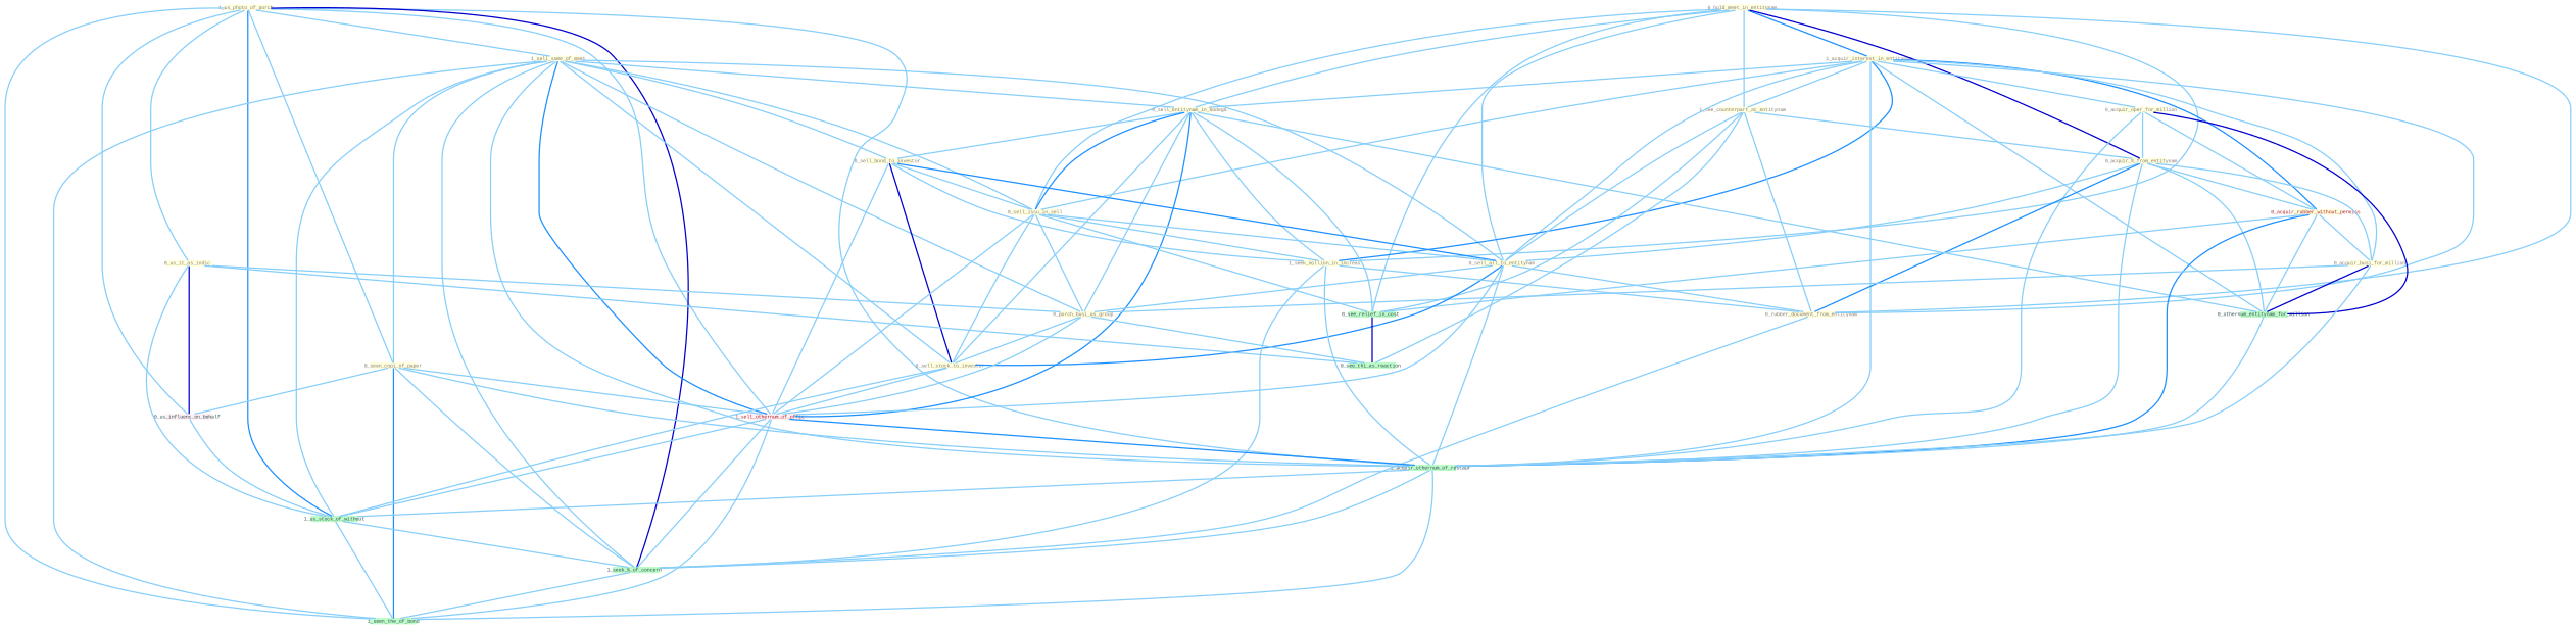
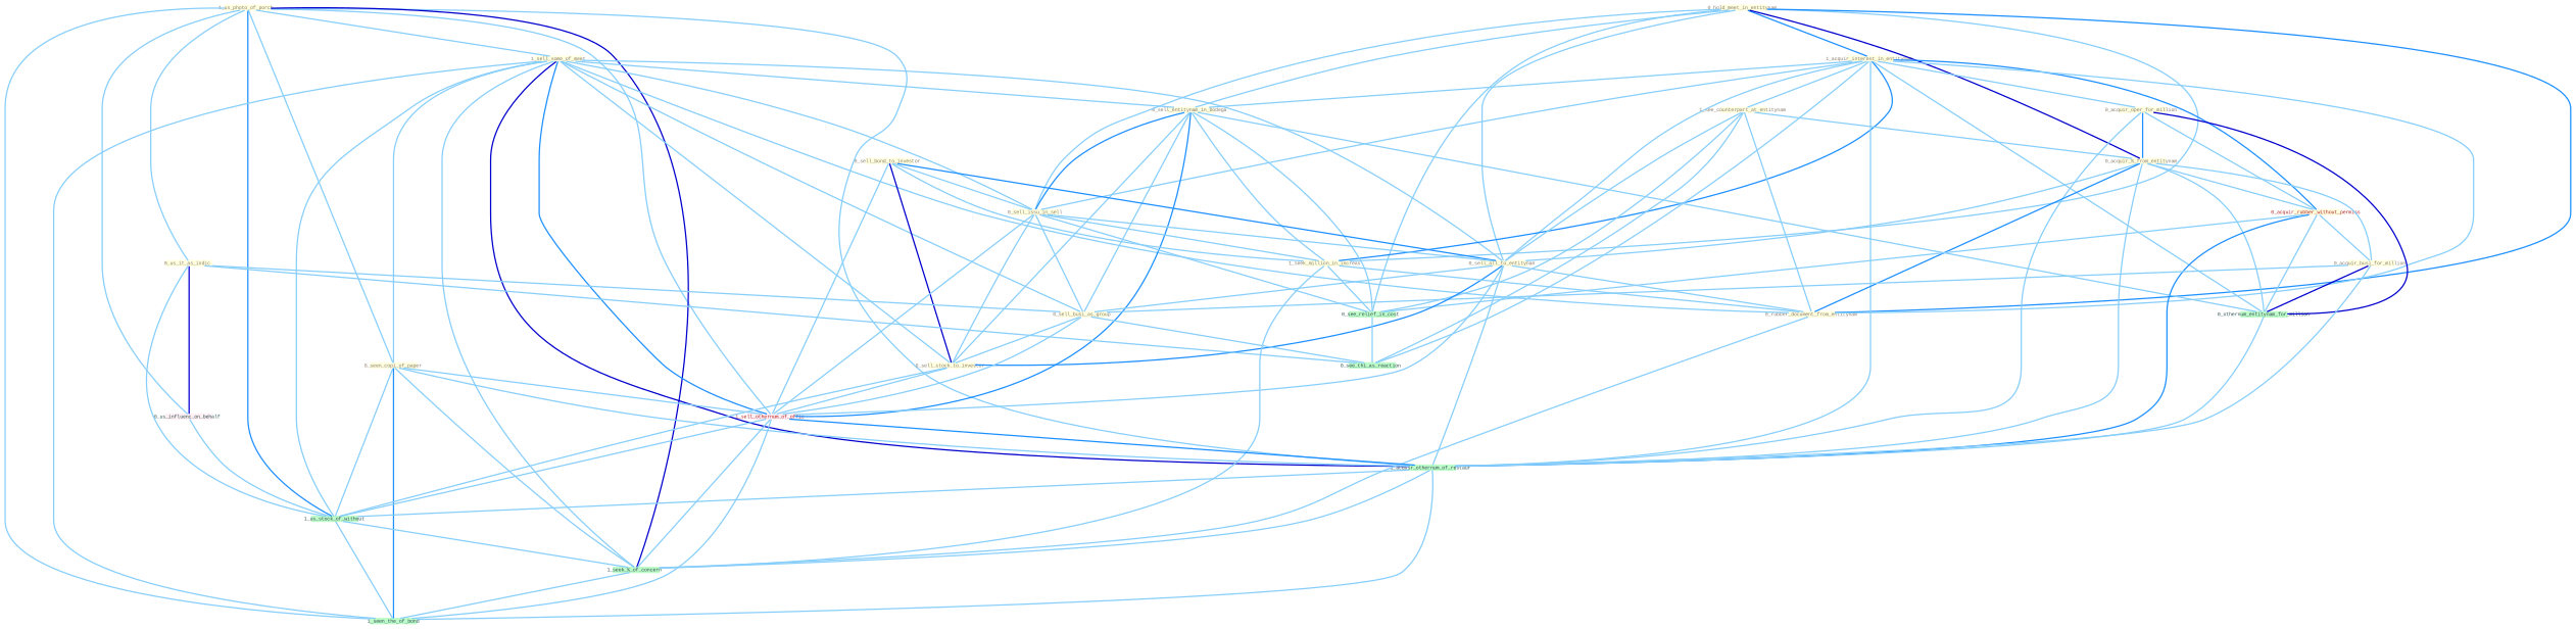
  graph {
    fontname="Liberation Mono"
    node [color="#ffffe0" fixedsize=true fontcolor="#8b7d6b" fontname="Liberation Mono" fontsize=4 shape=polygon style=filled]
    edge [color="#87cefa" fontname="Liberation Mono" w=1]
    "1_us_photo_of_porch " [height=.06 width=.5]
    n2 [height=.06 label="1_sell_some_of_meet" width=.5]
    "0_hold_meet_in_entitynam " [height=.06 width=.5]
    "1_acquir_interest_in_entitynam " [height=.06 width=.5]
    "0_acquir_oper_for_million " [height=.06 width=.5]
    "0_sell_entitynam_in_bodega " [height=.06 width=.5]
    "0_sell_bond_to_investor " [height=.06 width=.5]
    "1_see_counterpart_at_entitynam " [height=.06 width=.5]
    n9 [height=.06 label="0_sell_issu_in_sell" width=.5]
    "0_acquir_%_from_entitynam " [height=.06 width=.5]
    "0_acquir_rubber_without_permiss " [fontcolor="#b22222" height=.06 width=.5]
    n12 [height=.06 label="8_seen_copi_of_paper" width=.5]
    "0_acquir_busi_for_million " [height=.06 width=.5]
    "0_sell_all_to_entitynam " [height=.06 width=.5]
    "1_seek_million_in_increas " [height=.06 width=.5]
    "0_us_it_as_indic " [height=.06 width=.5]
-   "0_sell_busi_as_group " [height=.06 width=.5 label="0_porch_busi_as_group"]
+   "0_sell_busi_as_group " [height=.06 width=.5]
    n18 [height=.06 label="0_rubber_document_from_entitynam" width=.5]
    "0_sell_stock_to_investor " [height=.06 width=.5]
    "1_sell_othernum_of_offic " [color="#fff0f5" fontcolor="#b22222" height=.06 width=.5]
    "0_us_influenc_on_behalf " [color="#fff0f5" fontcolor="#2f4f4f" height=.06 width=.5]
    "1_acquir_othernum_of_restaur " [color="#BDFCC9" fontcolor="#2f4f4f" height=.06 width=.5]
    n23 [color="#BDFCC9" fontcolor="#2f4f4f" height=.06 label="1_us_stock_of_without" width=.5]
    "1_seek_%_of_concern " [color="#BDFCC9" fontcolor="#2f4f4f" height=.06 width=.5]
    n25 [color="#BDFCC9" fontcolor="#2f4f4f" height=.06 label="1_seen_the_of_bond" width=.5]
    "0_see_relief_in_cost " [color="#BDFCC9" fontcolor="#2f4f4f" height=.06 width=.5]
    n27 [color="#BDFCC9" fontcolor="#2f4f4f" height=.06 label="0_othernum_entitynam_for_million" width=.5]
    "0_see_thi_as_reaction " [color="#BDFCC9" fontcolor="#2f4f4f" height=.06 width=.5]
    subgraph sub_1 {
      "1_us_photo_of_porch "
      n2
      "0_hold_meet_in_entitynam "
      "1_acquir_interest_in_entitynam "
      "0_acquir_oper_for_million "
      "0_sell_entitynam_in_bodega "
      "0_sell_bond_to_investor "
      "1_see_counterpart_at_entitynam "
      n9
      "0_acquir_%_from_entitynam "
      "0_acquir_rubber_without_permiss "
      n12
      "0_acquir_busi_for_million "
      "0_sell_all_to_entitynam "
      "1_seek_million_in_increas "
      "0_us_it_as_indic "
      "0_sell_busi_as_group "
      n18
      "0_sell_stock_to_investor "
    }
    subgraph sub_2 {
      "1_sell_othernum_of_offic "
      "0_us_influenc_on_behalf "
    }
    "1_us_photo_of_porch " -- n2
    "1_us_photo_of_porch " -- n12
    "1_us_photo_of_porch " -- "0_us_it_as_indic "
    "1_us_photo_of_porch " -- "1_sell_othernum_of_offic "
    "1_us_photo_of_porch " -- "0_us_influenc_on_behalf "
    "1_us_photo_of_porch " -- "1_acquir_othernum_of_restaur "
    "1_us_photo_of_porch " -- n23 [color="#1e90ff" w=2]
    "1_us_photo_of_porch " -- "1_seek_%_of_concern " [color="#0000cd"]
    "1_us_photo_of_porch " -- n25
    n2 -- "0_sell_entitynam_in_bodega "
-   n2 -- "0_sell_bond_to_investor "
+   n2 -- n18
    n2 -- n9
    n2 -- n12
    n2 -- "0_sell_all_to_entitynam "
    n2 -- "0_sell_busi_as_group "
    n2 -- "0_sell_stock_to_investor "
    n2 -- "1_sell_othernum_of_offic " [color="#1e90ff" w=2]
-   n2 -- "1_acquir_othernum_of_restaur "
+   n2 -- "1_acquir_othernum_of_restaur " [color="#0000cd"]
    n2 -- n23
    n2 -- "1_seek_%_of_concern "
    n2 -- n25
    "0_hold_meet_in_entitynam " -- "1_acquir_interest_in_entitynam " [color="#1e90ff" w=2]
    "0_hold_meet_in_entitynam " -- "0_sell_entitynam_in_bodega "
-   "0_hold_meet_in_entitynam " -- "1_see_counterpart_at_entitynam "
    "0_hold_meet_in_entitynam " -- n9
    "0_hold_meet_in_entitynam " -- "0_acquir_%_from_entitynam " [color="#0000cd"]
    "0_hold_meet_in_entitynam " -- "0_sell_all_to_entitynam "
    "0_hold_meet_in_entitynam " -- "1_seek_million_in_increas "
-   "0_hold_meet_in_entitynam " -- n18
+   "0_hold_meet_in_entitynam " -- n18 [color="#1e90ff"]
    "0_hold_meet_in_entitynam " -- "0_see_relief_in_cost "
    "1_acquir_interest_in_entitynam " -- "0_acquir_oper_for_million "
    "1_acquir_interest_in_entitynam " -- "0_sell_entitynam_in_bodega "
    "1_acquir_interest_in_entitynam " -- "1_see_counterpart_at_entitynam "
    "1_acquir_interest_in_entitynam " -- n9
    "1_acquir_interest_in_entitynam " -- "0_acquir_rubber_without_permiss " [color="#1e90ff"]
-   "1_acquir_interest_in_entitynam " -- "0_acquir_busi_for_million "
+   "1_acquir_interest_in_entitynam " -- "0_see_thi_as_reaction "
    "1_acquir_interest_in_entitynam " -- "0_sell_all_to_entitynam "
    "1_acquir_interest_in_entitynam " -- "1_seek_million_in_increas " [color="#1e90ff"]
    "1_acquir_interest_in_entitynam " -- n18
    "1_acquir_interest_in_entitynam " -- "1_acquir_othernum_of_restaur "
    "1_acquir_interest_in_entitynam " -- n27
-   "0_acquir_oper_for_million " -- "0_acquir_%_from_entitynam "
+   "0_acquir_oper_for_million " -- "0_acquir_%_from_entitynam " [color="#1e90ff"]
    "0_acquir_oper_for_million " -- "0_acquir_rubber_without_permiss "
    "0_acquir_oper_for_million " -- "1_acquir_othernum_of_restaur "
    "0_acquir_oper_for_million " -- n27 [color="#0000cd" w=3]
-   "0_sell_entitynam_in_bodega " -- "0_sell_bond_to_investor "
    "0_sell_entitynam_in_bodega " -- n9 [color="#1e90ff" w=2]
    "0_sell_entitynam_in_bodega " -- "1_seek_million_in_increas "
    "0_sell_entitynam_in_bodega " -- "0_sell_busi_as_group "
    "0_sell_entitynam_in_bodega " -- "0_sell_stock_to_investor "
    "0_sell_entitynam_in_bodega " -- "1_sell_othernum_of_offic " [color="#1e90ff"]
    "0_sell_entitynam_in_bodega " -- "0_see_relief_in_cost "
    "0_sell_entitynam_in_bodega " -- n27
    "0_sell_bond_to_investor " -- n9
    "0_sell_bond_to_investor " -- "0_sell_all_to_entitynam " [color="#1e90ff" w=2]
    "0_sell_bond_to_investor " -- "1_seek_million_in_increas "
    "0_sell_bond_to_investor " -- "0_sell_stock_to_investor " [color="#0000cd" w=3]
    "0_sell_bond_to_investor " -- "1_sell_othernum_of_offic "
    "1_see_counterpart_at_entitynam " -- "0_acquir_%_from_entitynam "
    "1_see_counterpart_at_entitynam " -- "0_sell_all_to_entitynam "
    "1_see_counterpart_at_entitynam " -- n18
    "1_see_counterpart_at_entitynam " -- "0_see_relief_in_cost "
    "1_see_counterpart_at_entitynam " -- "0_see_thi_as_reaction "
    n9 -- "0_sell_all_to_entitynam "
    n9 -- "1_seek_million_in_increas "
    n9 -- "0_sell_busi_as_group "
    n9 -- "0_sell_stock_to_investor "
    n9 -- "1_sell_othernum_of_offic "
    n9 -- "0_see_relief_in_cost "
    "0_acquir_%_from_entitynam " -- "0_acquir_rubber_without_permiss "
    "0_acquir_%_from_entitynam " -- "0_acquir_busi_for_million "
    "0_acquir_%_from_entitynam " -- "0_sell_all_to_entitynam "
    "0_acquir_%_from_entitynam " -- n18 [color="#1e90ff" w=2]
    "0_acquir_%_from_entitynam " -- "1_acquir_othernum_of_restaur "
    "0_acquir_%_from_entitynam " -- n27
    "0_acquir_rubber_without_permiss " -- "0_acquir_busi_for_million "
    "0_acquir_rubber_without_permiss " -- "1_acquir_othernum_of_restaur " [color="#1e90ff"]
    "0_acquir_rubber_without_permiss " -- "0_see_relief_in_cost "
    "0_acquir_rubber_without_permiss " -- n27
    n12 -- "1_sell_othernum_of_offic "
    n12 -- "1_acquir_othernum_of_restaur "
-   n12 -- "0_us_influenc_on_behalf "
+   n12 -- n23
    n12 -- "1_seek_%_of_concern "
    n12 -- n25 [color="#1e90ff" w=2]
    "0_acquir_busi_for_million " -- "0_sell_busi_as_group "
    "0_acquir_busi_for_million " -- "1_acquir_othernum_of_restaur "
    "0_acquir_busi_for_million " -- n27 [color="#0000cd" w=3]
    "0_sell_all_to_entitynam " -- "0_sell_busi_as_group "
    "0_sell_all_to_entitynam " -- n18
    "0_sell_all_to_entitynam " -- "0_sell_stock_to_investor " [color="#1e90ff" w=2]
    "0_sell_all_to_entitynam " -- "1_sell_othernum_of_offic "
    "1_seek_million_in_increas " -- n18
    "1_seek_million_in_increas " -- "1_seek_%_of_concern "
-   "1_seek_million_in_increas " -- "1_acquir_othernum_of_restaur "
+   "1_seek_million_in_increas " -- "0_see_relief_in_cost "
    "0_us_it_as_indic " -- "0_sell_busi_as_group "
    "0_us_it_as_indic " -- "0_us_influenc_on_behalf " [color="#0000cd"]
    "0_us_it_as_indic " -- n23
    "0_us_it_as_indic " -- "0_see_thi_as_reaction "
    "0_sell_busi_as_group " -- "0_sell_stock_to_investor "
    "0_sell_busi_as_group " -- "1_sell_othernum_of_offic "
    "0_sell_busi_as_group " -- "0_see_thi_as_reaction "
    n18 -- "1_seek_%_of_concern "
    "0_sell_stock_to_investor " -- "1_sell_othernum_of_offic "
    "0_sell_stock_to_investor " -- n23
    "1_sell_othernum_of_offic " -- "1_acquir_othernum_of_restaur " [color="#1e90ff" w=2]
    "1_sell_othernum_of_offic " -- n23
    "1_sell_othernum_of_offic " -- "1_seek_%_of_concern "
    "1_sell_othernum_of_offic " -- n25
    "0_us_influenc_on_behalf " -- n23
    "1_acquir_othernum_of_restaur " -- "0_sell_all_to_entitynam "
    "1_acquir_othernum_of_restaur " -- n23
    "1_acquir_othernum_of_restaur " -- "1_seek_%_of_concern "
    "1_acquir_othernum_of_restaur " -- n25
    n23 -- "1_seek_%_of_concern "
    n23 -- n25
    "1_seek_%_of_concern " -- n25
-   "0_see_relief_in_cost " -- "0_see_thi_as_reaction " [color="#0000cd"]
+   "0_see_relief_in_cost " -- "0_see_thi_as_reaction "
    n27 -- "1_acquir_othernum_of_restaur "
  }
